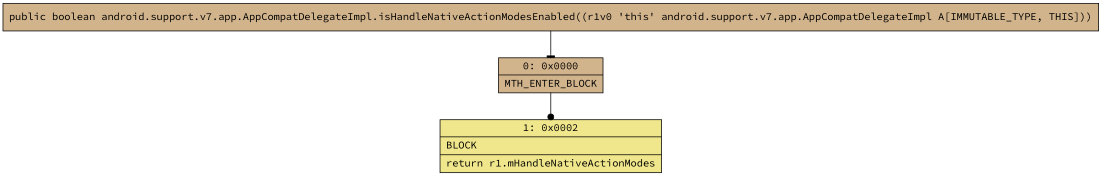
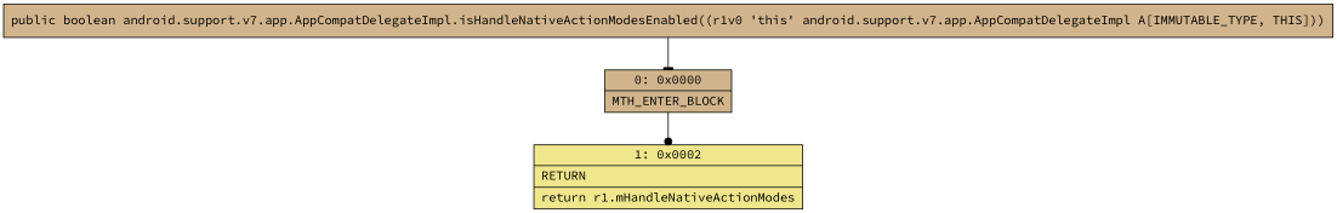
  digraph {
    fontname="Source Code Pro"
    node [shape=record style=filled fillcolor=tan fontname="Source Code Pro"]
    edge [fontname="Source Code Pro"]
    n1 [label="{0\:\ 0x0000|MTH_ENTER_BLOCK\l}"]
-   n2 [label="{1\:\ 0x0002|BLOCK\l|return r1.mHandleNativeActionModes\l}" fillcolor=khaki]
+   n2 [label="{1\:\ 0x0002|RETURN\l|return r1.mHandleNativeActionModes\l}" fillcolor=khaki]
    n3 [label="{public boolean android.support.v7.app.AppCompatDelegateImpl.isHandleNativeActionModesEnabled((r1v0 'this' android.support.v7.app.AppCompatDelegateImpl A[IMMUTABLE_TYPE, THIS])) }"]
    n1 -> n2 [arrowhead=dot]
    n3 -> n1 [arrowhead=tee]
  }
